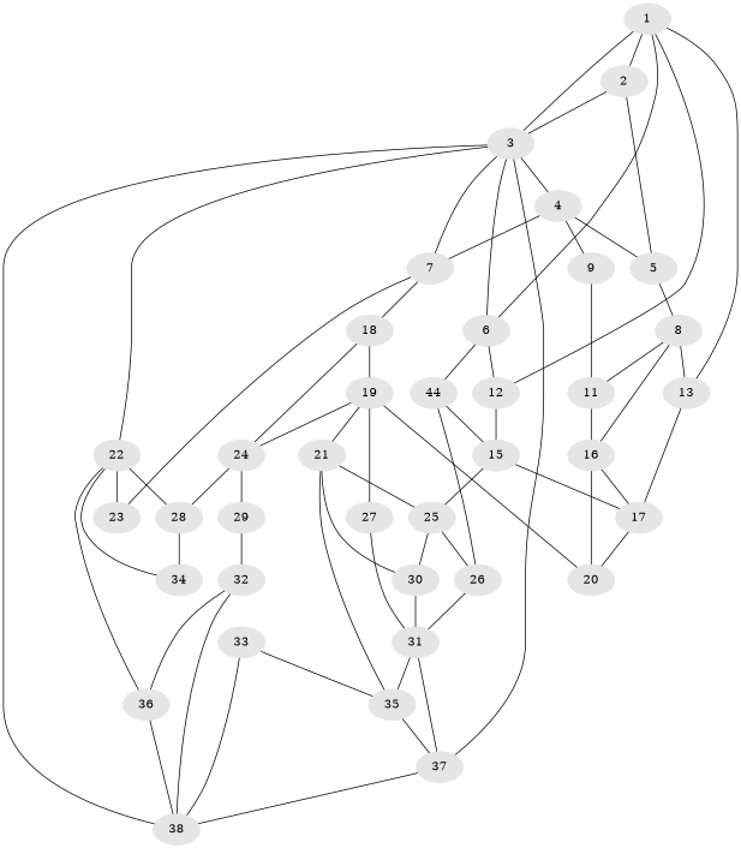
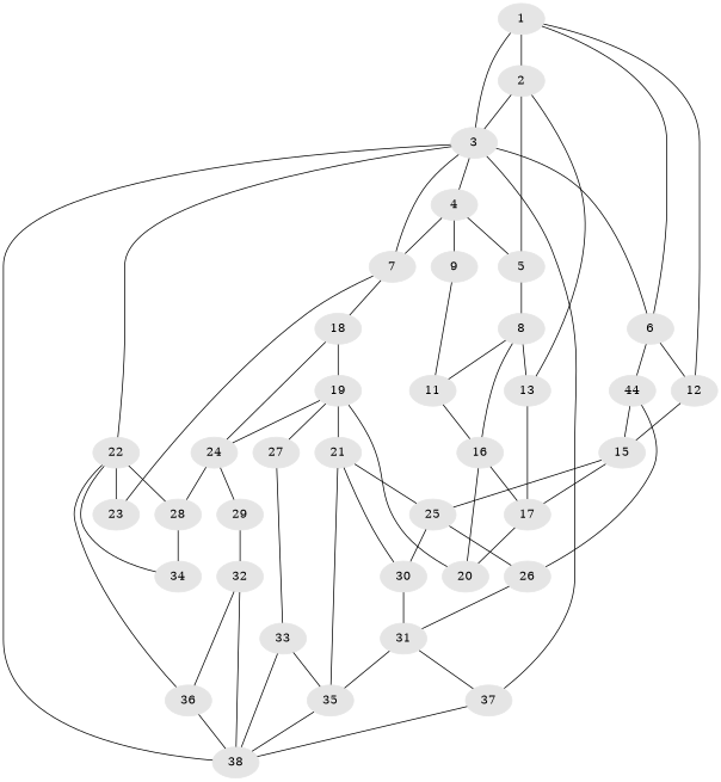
  graph {
    node [color=gray90 style=filled]
    edge [weight=1.0]
    1
    2
    3
    6
    12
    13
    5
    4
    7
    22
    37
    38
    n13 [label=44]
    15
    17
    8
    9
    18
    23
    28
    34
    36
    11
    16
    26
    19
    24
    20
    25
    31
    21
    30
    35
    27
    29
    33
    32
    1 -- 2 [weight=2.0]
    1 -- 3
    1 -- 6
    1 -- 12
-   1 -- 13
+   2 -- 13
    2 -- 3
    2 -- 5 [weight=3.0]
    3 -- 6
    3 -- 4
    3 -- 7
    3 -- 22
    3 -- 37 [weight=2.0]
    3 -- 38
    6 -- 12 [weight=2.0]
    6 -- n13 [weight=2.0]
    12 -- 15
    13 -- 17
    5 -- 8 [weight=2.0]
    4 -- 5
    4 -- 7 [weight=2.0]
    4 -- 9
    7 -- 18
    7 -- 23
    22 -- 23 [weight=2.0]
    22 -- 28
    22 -- 34
    22 -- 36
    37 -- 38
    n13 -- 15 [weight=2.0]
    n13 -- 26 [weight=2.0]
    15 -- 17
    15 -- 25
    17 -- 20
    8 -- 13
    8 -- 11
    8 -- 16
    9 -- 11
    18 -- 19
    18 -- 24
    28 -- 34 [weight=2.0]
    36 -- 38 [weight=2.0]
    11 -- 16
    16 -- 17
    16 -- 20 [weight=3.0]
    26 -- 31 [weight=2.0]
    19 -- 24
    19 -- 20 [weight=2.0]
    19 -- 21
    19 -- 27
    24 -- 28 [weight=2.0]
    24 -- 29 [weight=2.0]
    25 -- 26
    25 -- 30
    31 -- 37
    31 -- 35 [weight=2.0]
    21 -- 25
    21 -- 30
    21 -- 35
    30 -- 31 [weight=2.0]
-   35 -- 37
-   27 -- 31
+   35 -- 38
+   27 -- 33
    29 -- 32 [weight=2.0]
    33 -- 38
    33 -- 35
    32 -- 38
    32 -- 36
  }
